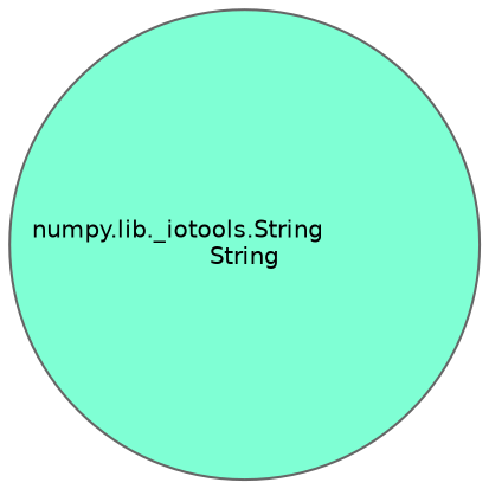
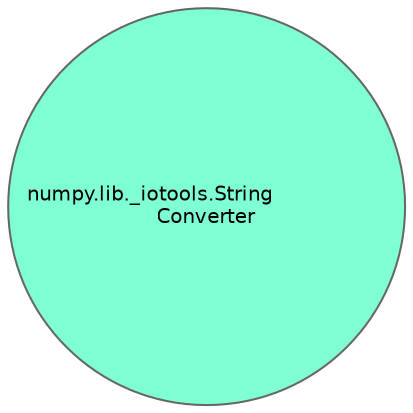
  digraph {
    rankdir=LR
-   n1 [color=grey40 fillcolor=aquamarine fontname=Helvetica fontsize=10 height=0.2 label="numpy.lib._iotools.String\lString" shape=circle style=filled width=0.4]
+   n1 [color=grey40 fillcolor=aquamarine fontname=Helvetica fontsize=10 height=0.2 label="numpy.lib._iotools.String\lConverter" shape=circle style=filled width=0.4]
  }
